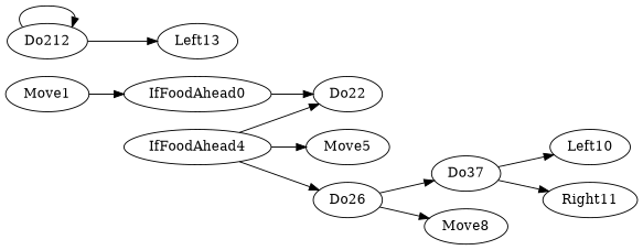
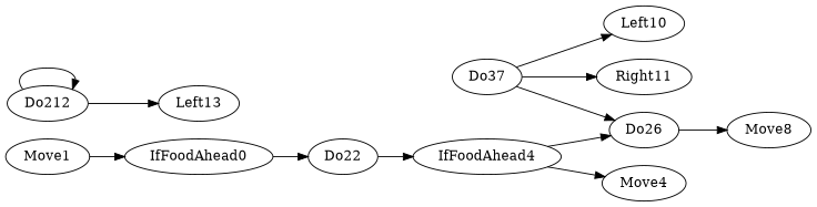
  digraph {
    rankdir=LR
    IfFoodAhead0
    Do22
    Move1
    IfFoodAhead4
-   Move5
+   Move5 [label=Move4]
    Do26
    Do37
    Move8
    n9 [label=Left10]
    Right11
    Do212
    Left13
    IfFoodAhead0 -> Do22
-   IfFoodAhead4 -> Do22
+   Do22 -> IfFoodAhead4
    Move1 -> IfFoodAhead0
    IfFoodAhead4 -> Move5
    IfFoodAhead4 -> Do26
-   Do26 -> Do37
+   Do37 -> Do26
    Do26 -> Move8
    Do37 -> n9
    Do37 -> Right11
    Do212 -> Do212
    Do212 -> Left13
  }
